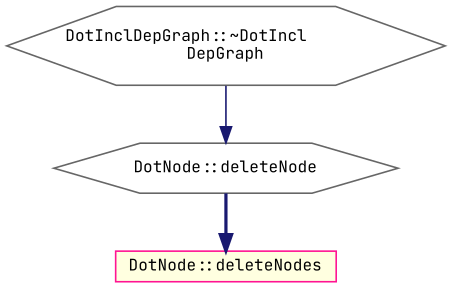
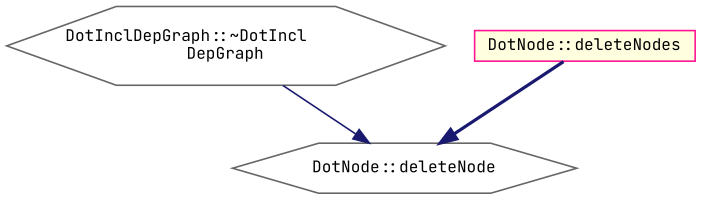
  digraph {
    fontname="JetBrains Mono"
    rankdir=TB
    node [color=gray40 fillcolor=white fontname="JetBrains Mono" fontsize=10 shape=hexagon style=filled]
    edge [color=midnightblue fontname="JetBrains Mono" fontsize=10 labelfontname=Helvetica labelfontsize=10]
    n1 [fontcolor=black height=0.2 label="DotInclDepGraph::~DotIncl\lDepGraph" width=0.4]
    n2 [height=0.2 label="DotNode::deleteNode" width=0.4]
    n3 [color=deeppink fillcolor=lightyellow height=0.2 label="DotNode::deleteNodes" shape=box width=0.4]
    n1 -> n2 [style=solid]
-   n2 -> n3 [style=bold]
+   n3 -> n2 [style=bold]
  }
